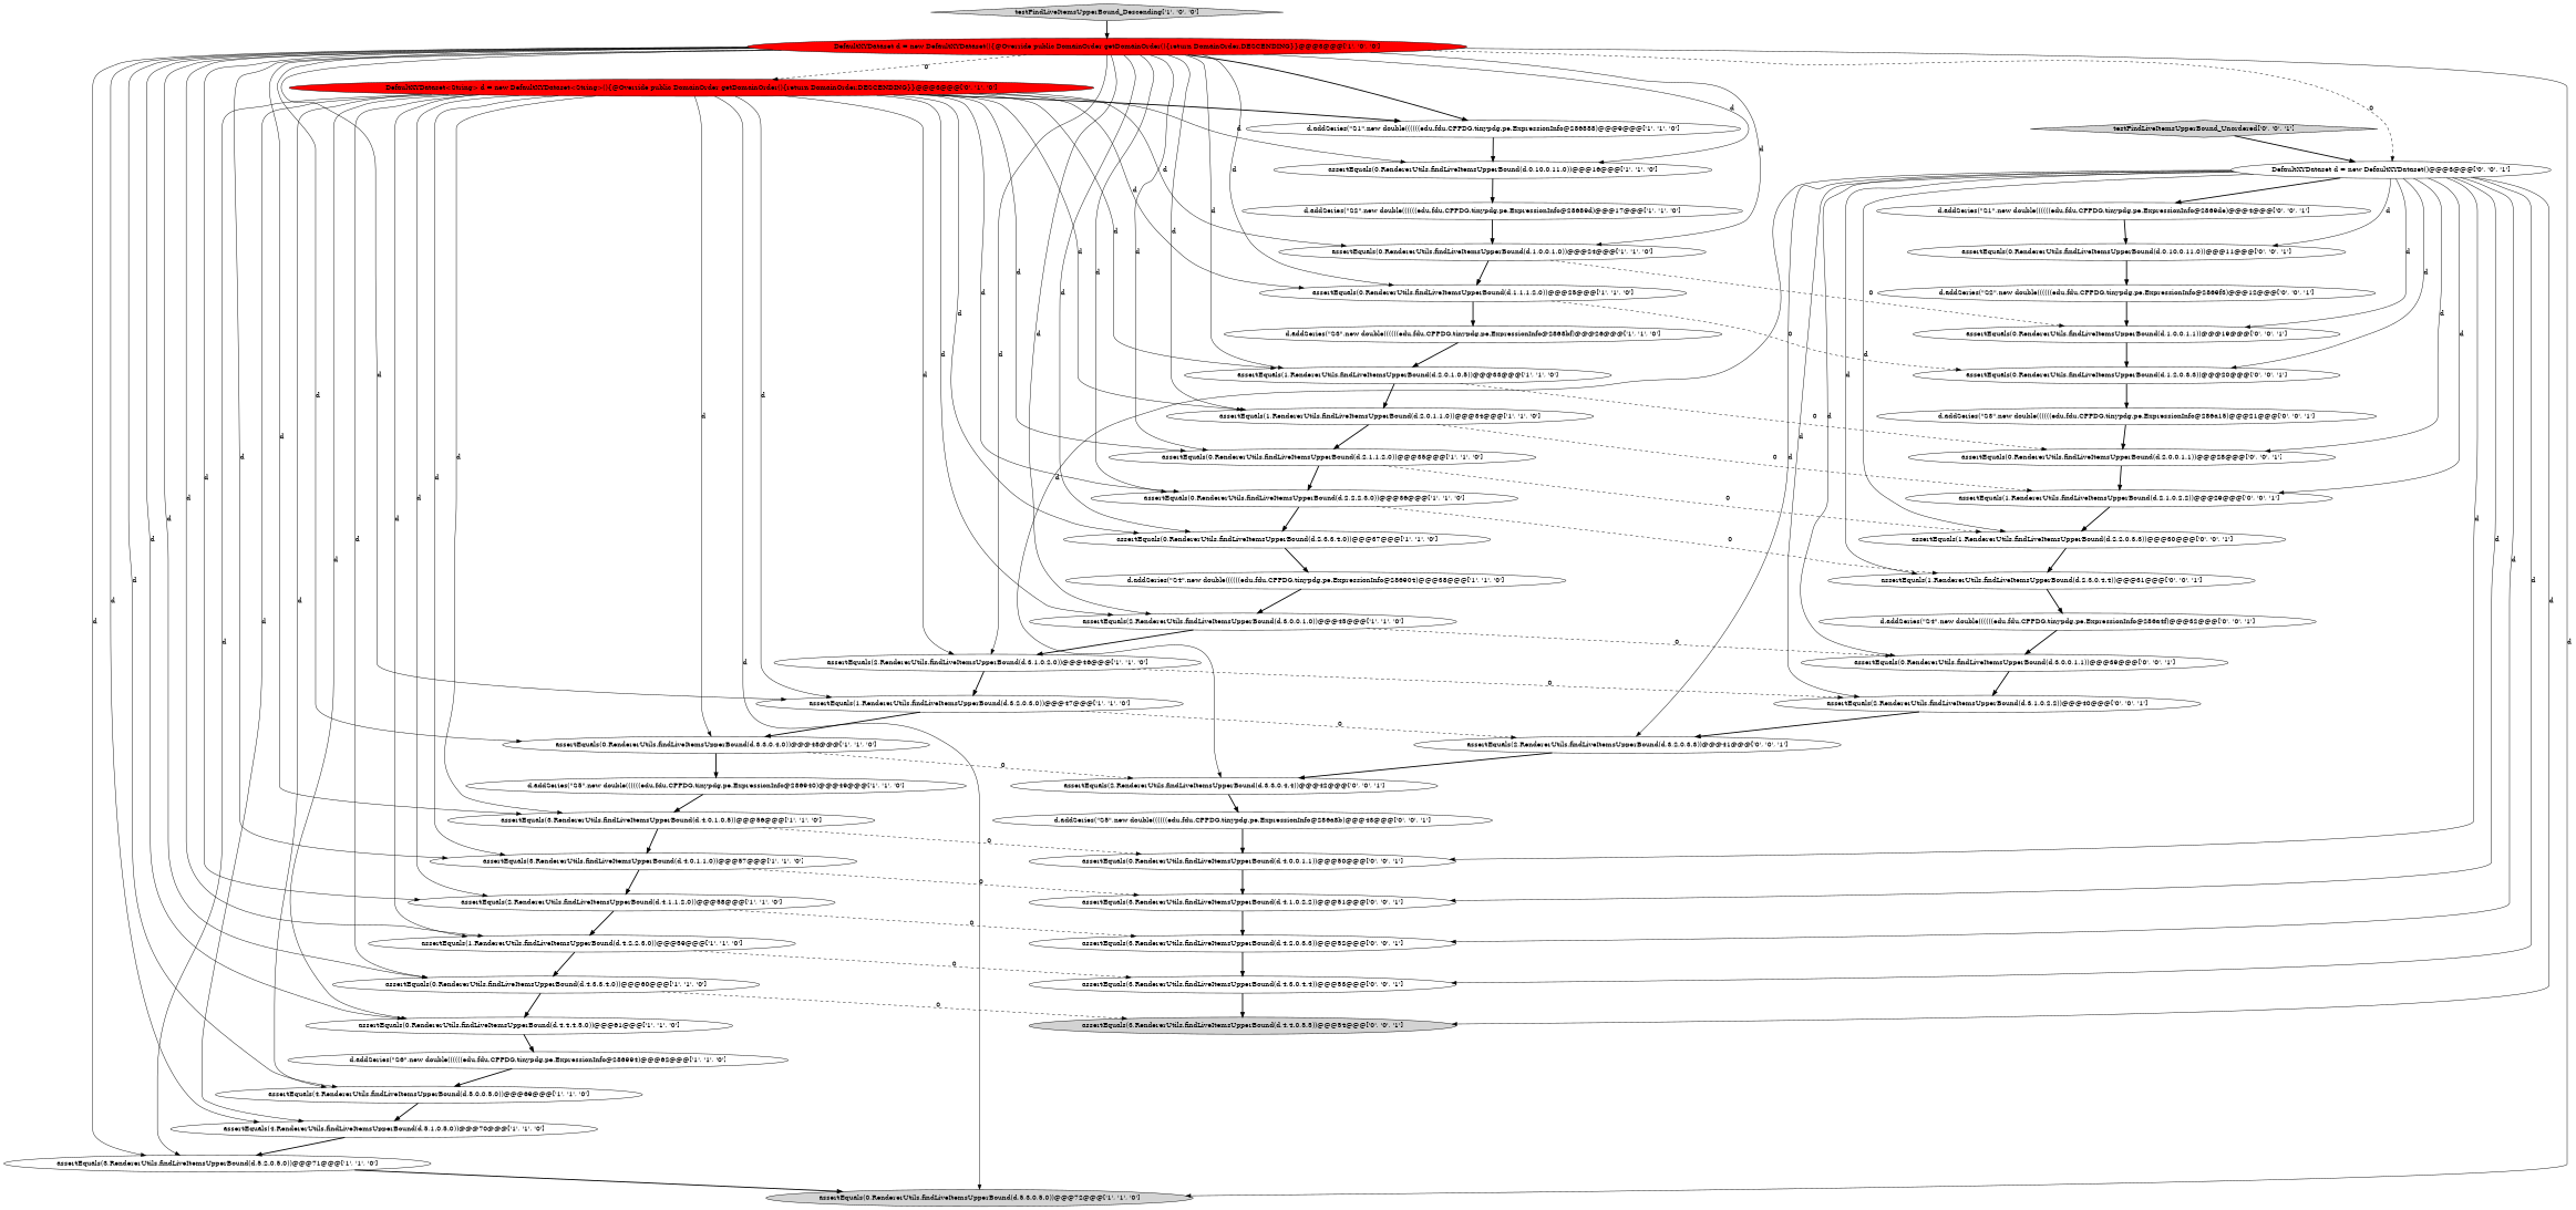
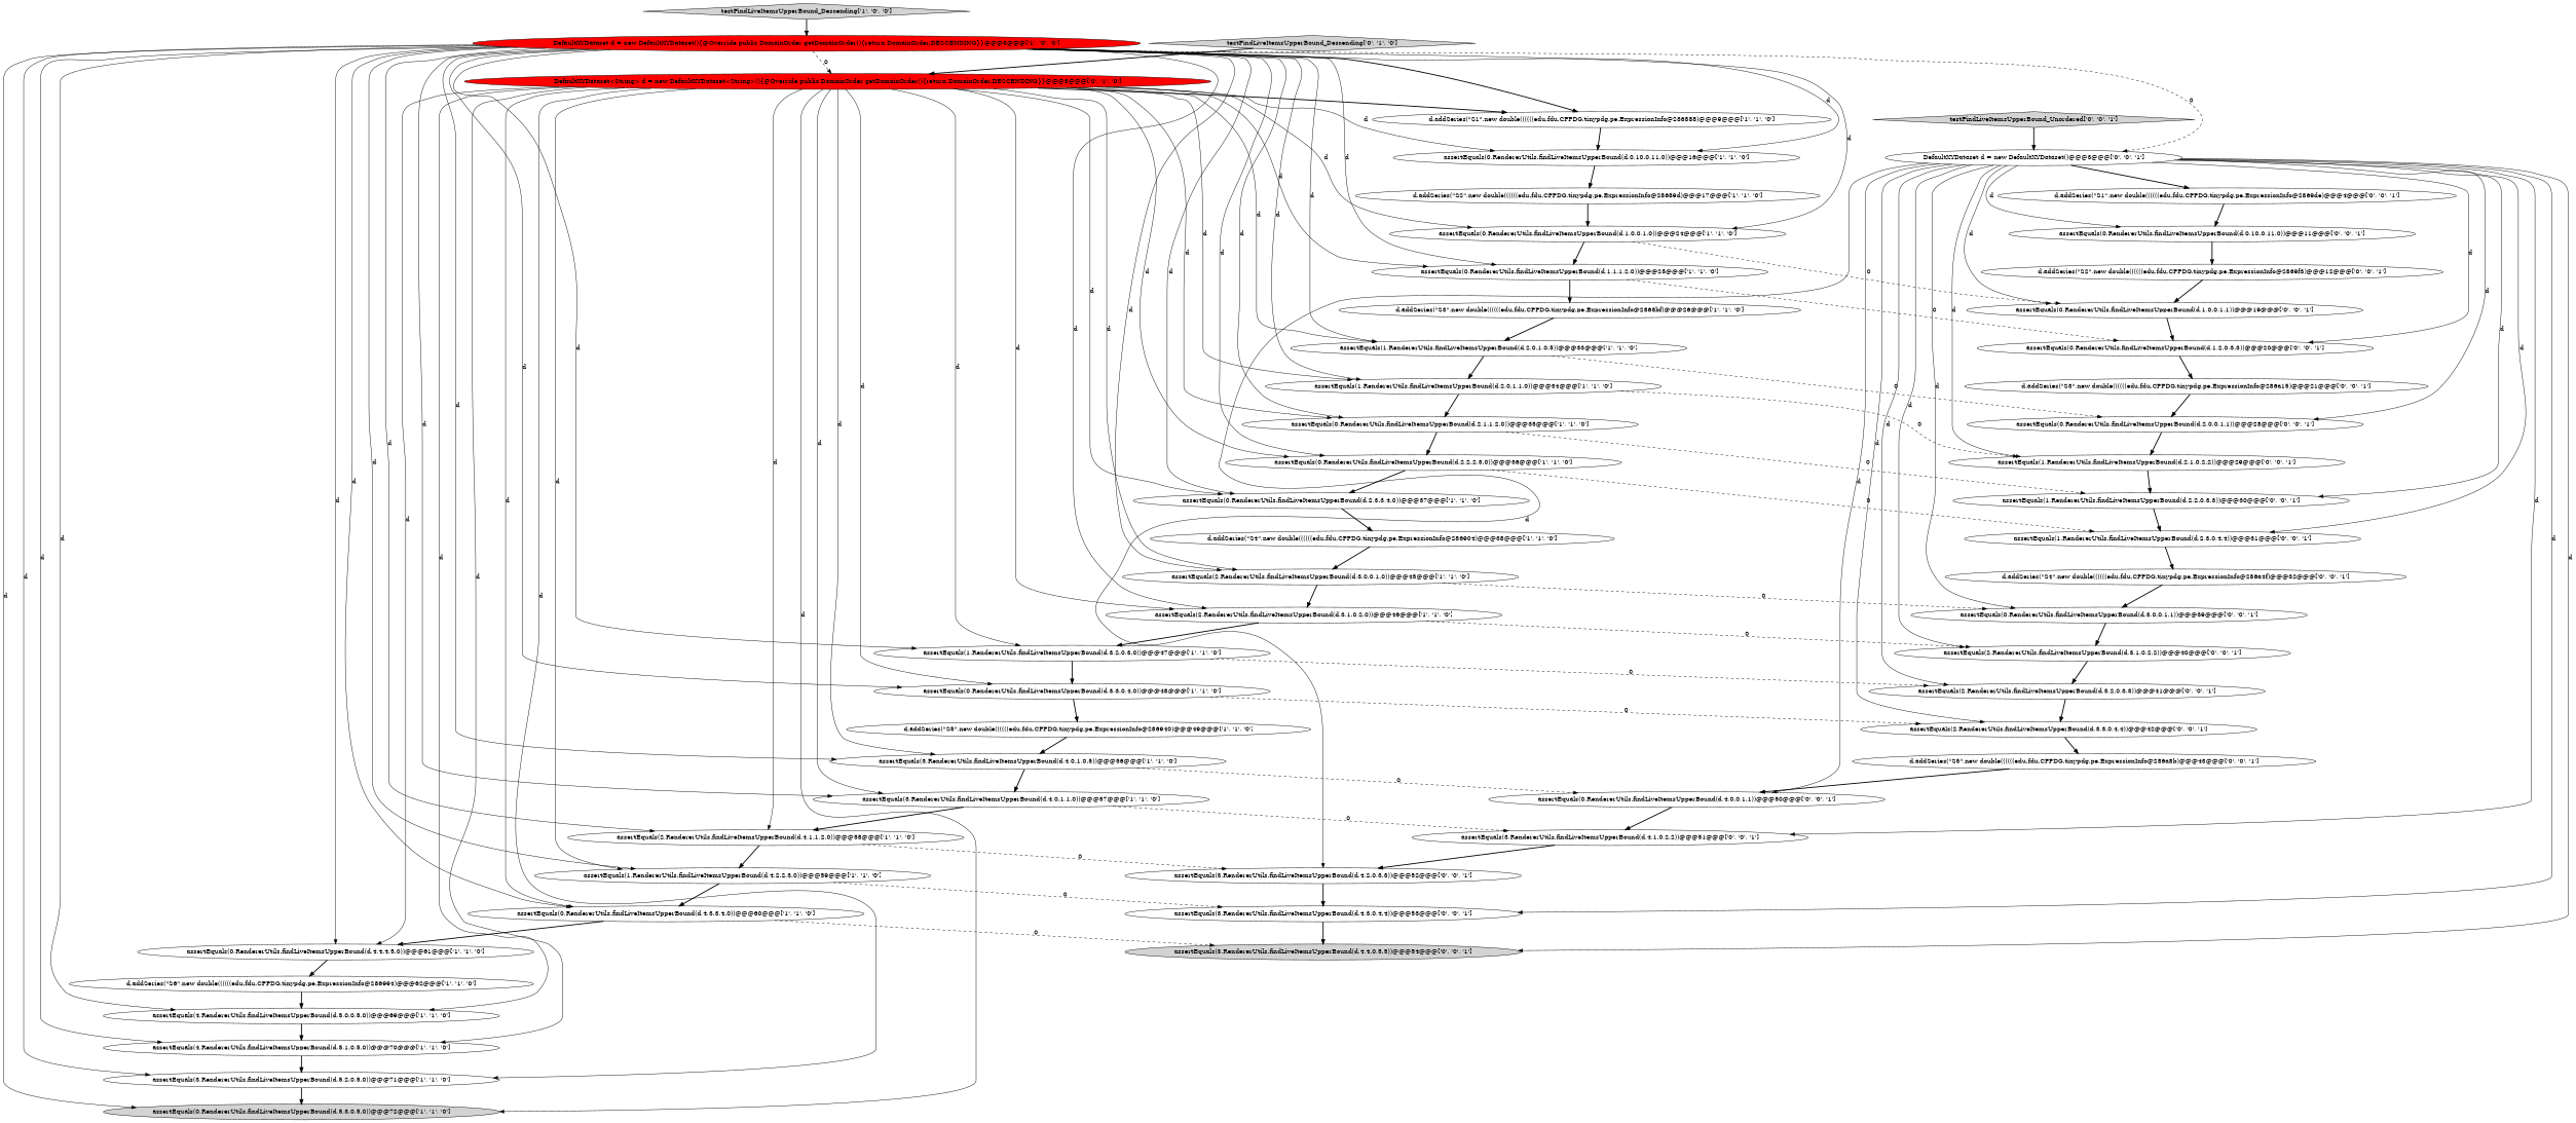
  digraph {
    node [fillcolor=white shape=ellipse style=filled]
    edge [style=solid]
    n1 [label="d.addSeries(\"S2\",new double((((((edu.fdu.CPPDG.tinypdg.pe.ExpressionInfo@2869f3)@@@12@@@['0', '0', '1']"]
    n2 [label="assertEquals(0,RendererUtils.findLiveItemsUpperBound(d,1,0.0,1.1))@@@19@@@['0', '0', '1']"]
    n3 [label="d.addSeries(\"S5\",new double((((((edu.fdu.CPPDG.tinypdg.pe.ExpressionInfo@286a8b)@@@43@@@['0', '0', '1']"]
    n4 [label="assertEquals(0,RendererUtils.findLiveItemsUpperBound(d,4,0.0,1.1))@@@50@@@['0', '0', '1']"]
    n5 [label="assertEquals(0,RendererUtils.findLiveItemsUpperBound(d,2,3.3,4.0))@@@37@@@['1', '1', '0']"]
    n6 [label="d.addSeries(\"S4\",new double((((((edu.fdu.CPPDG.tinypdg.pe.ExpressionInfo@286904)@@@38@@@['1', '1', '0']"]
    n7 [label="assertEquals(0,RendererUtils.findLiveItemsUpperBound(d,3,3.0,4.0))@@@48@@@['1', '1', '0']"]
    n8 [label="d.addSeries(\"S5\",new double((((((edu.fdu.CPPDG.tinypdg.pe.ExpressionInfo@286940)@@@49@@@['1', '1', '0']"]
    n9 [label="assertEquals(2,RendererUtils.findLiveItemsUpperBound(d,3,3.0,4.4))@@@42@@@['0', '0', '1']"]
    n10 [label="assertEquals(1,RendererUtils.findLiveItemsUpperBound(d,2,0.1,1.0))@@@34@@@['1', '1', '0']"]
    n11 [label="assertEquals(0,RendererUtils.findLiveItemsUpperBound(d,2,1.1,2.0))@@@35@@@['1', '1', '0']"]
    n12 [label="assertEquals(1,RendererUtils.findLiveItemsUpperBound(d,2,1.0,2.2))@@@29@@@['0', '0', '1']"]
    n13 [label="assertEquals(2,RendererUtils.findLiveItemsUpperBound(d,4,1.1,2.0))@@@58@@@['1', '1', '0']"]
    n14 [label="assertEquals(3,RendererUtils.findLiveItemsUpperBound(d,4,2.0,3.3))@@@52@@@['0', '0', '1']"]
    n15 [label="assertEquals(1,RendererUtils.findLiveItemsUpperBound(d,4,2.2,3.0))@@@59@@@['1', '1', '0']"]
    n16 [label="d.addSeries(\"S2\",new double((((((edu.fdu.CPPDG.tinypdg.pe.ExpressionInfo@28689d)@@@17@@@['1', '1', '0']"]
    n17 [label="assertEquals(0,RendererUtils.findLiveItemsUpperBound(d,1,0.0,1.0))@@@24@@@['1', '1', '0']"]
    n18 [label="assertEquals(3,RendererUtils.findLiveItemsUpperBound(d,5,2.0,5.0))@@@71@@@['1', '1', '0']"]
    n19 [fillcolor=lightgray label="assertEquals(0,RendererUtils.findLiveItemsUpperBound(d,5,3.0,5.0))@@@72@@@['1', '1', '0']"]
    n20 [label="assertEquals(3,RendererUtils.findLiveItemsUpperBound(d,4,0.1,0.5))@@@56@@@['1', '1', '0']"]
    n21 [label="assertEquals(4,RendererUtils.findLiveItemsUpperBound(d,5,1.0,5.0))@@@70@@@['1', '1', '0']"]
    n22 [label="assertEquals(0,RendererUtils.findLiveItemsUpperBound(d,1,1.1,2.0))@@@25@@@['1', '1', '0']"]
    n23 [label="assertEquals(0,RendererUtils.findLiveItemsUpperBound(d,1,2.0,3.3))@@@20@@@['0', '0', '1']"]
    n24 [label="d.addSeries(\"S3\",new double((((((edu.fdu.CPPDG.tinypdg.pe.ExpressionInfo@2868bf)@@@26@@@['1', '1', '0']"]
    n25 [label="assertEquals(0,RendererUtils.findLiveItemsUpperBound(d,3,0.0,1.1))@@@39@@@['0', '0', '1']"]
    n26 [label="assertEquals(2,RendererUtils.findLiveItemsUpperBound(d,3,1.0,2.2))@@@40@@@['0', '0', '1']"]
    n27 [label="d.addSeries(\"S3\",new double((((((edu.fdu.CPPDG.tinypdg.pe.ExpressionInfo@286a15)@@@21@@@['0', '0', '1']"]
    n28 [label="assertEquals(0,RendererUtils.findLiveItemsUpperBound(d,2,2.2,3.0))@@@36@@@['1', '1', '0']"]
    n29 [label="assertEquals(1,RendererUtils.findLiveItemsUpperBound(d,2,3.0,4.4))@@@31@@@['0', '0', '1']"]
    n30 [label="assertEquals(0,RendererUtils.findLiveItemsUpperBound(d,4,3.3,4.0))@@@60@@@['1', '1', '0']"]
    n31 [fillcolor=lightgray label="assertEquals(3,RendererUtils.findLiveItemsUpperBound(d,4,4.0,5.5))@@@54@@@['0', '0', '1']"]
    n32 [label="assertEquals(0,RendererUtils.findLiveItemsUpperBound(d,4,4.4,5.0))@@@61@@@['1', '1', '0']"]
    n33 [fillcolor=lightgray label="testFindLiveItemsUpperBound_Descending['1', '0', '0']" shape=diamond]
    n34 [fillcolor=red label="DefaultXYDataset d = new DefaultXYDataset(){@Override public DomainOrder getDomainOrder(){return DomainOrder.DESCENDING}}@@@3@@@['1', '0', '0']"]
+   n35 [fillcolor=lightgray label="testFindLiveItemsUpperBound_Descending['0', '1', '0']" shape=diamond]
    n36 [fillcolor=red label="DefaultXYDataset<String> d = new DefaultXYDataset<String>(){@Override public DomainOrder getDomainOrder(){return DomainOrder.DESCENDING}}@@@3@@@['0', '1', '0']"]
    n37 [label="assertEquals(3,RendererUtils.findLiveItemsUpperBound(d,4,1.0,2.2))@@@51@@@['0', '0', '1']"]
    n38 [label="assertEquals(2,RendererUtils.findLiveItemsUpperBound(d,3,1.0,2.0))@@@46@@@['1', '1', '0']"]
    n39 [label="assertEquals(1,RendererUtils.findLiveItemsUpperBound(d,3,2.0,3.0))@@@47@@@['1', '1', '0']"]
    n40 [label="assertEquals(1,RendererUtils.findLiveItemsUpperBound(d,2,0.1,0.5))@@@33@@@['1', '1', '0']"]
    n41 [label="d.addSeries(\"S6\",new double((((((edu.fdu.CPPDG.tinypdg.pe.ExpressionInfo@286994)@@@62@@@['1', '1', '0']"]
    n42 [label="assertEquals(2,RendererUtils.findLiveItemsUpperBound(d,3,2.0,3.3))@@@41@@@['0', '0', '1']"]
    n43 [label="assertEquals(3,RendererUtils.findLiveItemsUpperBound(d,4,3.0,4.4))@@@53@@@['0', '0', '1']"]
    n44 [label="assertEquals(2,RendererUtils.findLiveItemsUpperBound(d,3,0.0,1.0))@@@45@@@['1', '1', '0']"]
    n45 [label="assertEquals(4,RendererUtils.findLiveItemsUpperBound(d,5,0.0,5.0))@@@69@@@['1', '1', '0']"]
    n46 [label="d.addSeries(\"S1\",new double((((((edu.fdu.CPPDG.tinypdg.pe.ExpressionInfo@2869de)@@@4@@@['0', '0', '1']"]
    n47 [label="assertEquals(0,RendererUtils.findLiveItemsUpperBound(d,0,10.0,11.0))@@@11@@@['0', '0', '1']"]
    n48 [label="DefaultXYDataset d = new DefaultXYDataset()@@@3@@@['0', '0', '1']"]
    n49 [label="assertEquals(0,RendererUtils.findLiveItemsUpperBound(d,2,0.0,1.1))@@@28@@@['0', '0', '1']"]
    n50 [label="assertEquals(1,RendererUtils.findLiveItemsUpperBound(d,2,2.0,3.3))@@@30@@@['0', '0', '1']"]
    n51 [label="assertEquals(3,RendererUtils.findLiveItemsUpperBound(d,4,0.1,1.0))@@@57@@@['1', '1', '0']"]
    n52 [label="d.addSeries(\"S4\",new double((((((edu.fdu.CPPDG.tinypdg.pe.ExpressionInfo@286a4f)@@@32@@@['0', '0', '1']"]
    n53 [label="assertEquals(0,RendererUtils.findLiveItemsUpperBound(d,0,10.0,11.0))@@@16@@@['1', '1', '0']"]
    n54 [label="d.addSeries(\"S1\",new double((((((edu.fdu.CPPDG.tinypdg.pe.ExpressionInfo@286888)@@@9@@@['1', '1', '0']"]
    n55 [fillcolor=lightgray label="testFindLiveItemsUpperBound_Unordered['0', '0', '1']" shape=diamond]
    n1 -> n2 [style=bold]
    n2 -> n23 [style=bold]
    n3 -> n4 [style=bold]
    n4 -> n37 [style=bold]
    n5 -> n6 [style=bold]
    n6 -> n44 [style=bold]
    n7 -> n8 [style=bold]
    n7 -> n9 [label=0 style=dashed]
    n8 -> n20 [style=bold]
    n9 -> n3 [style=bold]
    n10 -> n11 [style=bold]
    n10 -> n12 [label=0 style=dashed]
    n11 -> n28 [style=bold]
    n11 -> n50 [label=0 style=dashed]
    n12 -> n50 [style=bold]
    n13 -> n14 [label=0 style=dashed]
    n13 -> n15 [style=bold]
    n14 -> n43 [style=bold]
    n15 -> n30 [style=bold]
    n15 -> n43 [label=0 style=dashed]
    n16 -> n17 [style=bold]
    n17 -> n2 [label=0 style=dashed]
    n17 -> n22 [style=bold]
    n18 -> n19 [style=bold]
    n20 -> n4 [label=0 style=dashed]
    n20 -> n51 [style=bold]
    n21 -> n18 [style=bold]
    n22 -> n23 [label=0 style=dashed]
    n22 -> n24 [style=bold]
    n23 -> n27 [style=bold]
    n24 -> n40 [style=bold]
    n25 -> n26 [style=bold]
    n26 -> n42 [style=bold]
    n27 -> n49 [style=bold]
    n28 -> n5 [style=bold]
    n28 -> n29 [label=0 style=dashed]
    n29 -> n52 [style=bold]
    n30 -> n31 [label=0 style=dashed]
    n30 -> n32 [style=bold]
    n32 -> n41 [style=bold]
    n33 -> n34 [style=bold]
    n34 -> n5 [label=d]
    n34 -> n7 [label=d]
    n34 -> n10 [label=d]
    n34 -> n11 [label=d]
    n34 -> n13 [label=d]
    n34 -> n15 [label=d]
    n34 -> n17 [label=d]
    n34 -> n18 [label=d]
    n34 -> n19 [label=d]
    n34 -> n20 [label=d]
    n34 -> n21 [label=d]
    n34 -> n22 [label=d]
    n34 -> n28 [label=d]
    n34 -> n30 [label=d]
    n34 -> n32 [label=d]
    n34 -> n36 [label=0 style=dashed]
    n34 -> n38 [label=d]
    n34 -> n39 [label=d]
    n34 -> n40 [label=d]
    n34 -> n44 [label=d]
    n34 -> n45 [label=d]
    n34 -> n48 [label=0 style=dashed]
    n34 -> n51 [label=d]
    n34 -> n53 [label=d]
    n34 -> n54 [style=bold]
+   n35 -> n36 [style=bold]
    n36 -> n5 [label=d]
    n36 -> n7 [label=d]
    n36 -> n10 [label=d]
    n36 -> n11 [label=d]
    n36 -> n13 [label=d]
    n36 -> n15 [label=d]
    n36 -> n17 [label=d]
    n36 -> n18 [label=d]
    n36 -> n19 [label=d]
    n36 -> n20 [label=d]
    n36 -> n21 [label=d]
    n36 -> n22 [label=d]
    n36 -> n28 [label=d]
    n36 -> n30 [label=d]
    n36 -> n32 [label=d]
    n36 -> n38 [label=d]
    n36 -> n39 [label=d]
    n36 -> n40 [label=d]
    n36 -> n44 [label=d]
    n36 -> n45 [label=d]
    n36 -> n51 [label=d]
    n36 -> n53 [label=d]
    n36 -> n54 [style=bold]
    n37 -> n14 [style=bold]
    n38 -> n26 [label=0 style=dashed]
    n38 -> n39 [style=bold]
    n39 -> n7 [style=bold]
    n39 -> n42 [label=0 style=dashed]
    n40 -> n10 [style=bold]
    n40 -> n49 [label=0 style=dashed]
    n41 -> n45 [style=bold]
    n42 -> n9 [style=bold]
    n43 -> n31 [style=bold]
    n44 -> n25 [label=0 style=dashed]
    n44 -> n38 [style=bold]
    n45 -> n21 [style=bold]
    n46 -> n47 [style=bold]
    n47 -> n1 [style=bold]
    n48 -> n2 [label=d]
    n48 -> n4 [label=d]
    n48 -> n9 [label=d]
    n48 -> n12 [label=d]
    n48 -> n14 [label=d]
    n48 -> n23 [label=d]
    n48 -> n25 [label=d]
    n48 -> n26 [label=d]
    n48 -> n29 [label=d]
    n48 -> n31 [label=d]
    n48 -> n37 [label=d]
    n48 -> n42 [label=d]
    n48 -> n43 [label=d]
    n48 -> n46 [style=bold]
    n48 -> n47 [label=d]
    n48 -> n49 [label=d]
    n48 -> n50 [label=d]
    n49 -> n12 [style=bold]
    n50 -> n29 [style=bold]
    n51 -> n13 [style=bold]
    n51 -> n37 [label=0 style=dashed]
    n52 -> n25 [style=bold]
    n53 -> n16 [style=bold]
    n54 -> n53 [style=bold]
    n55 -> n48 [style=bold]
  }
